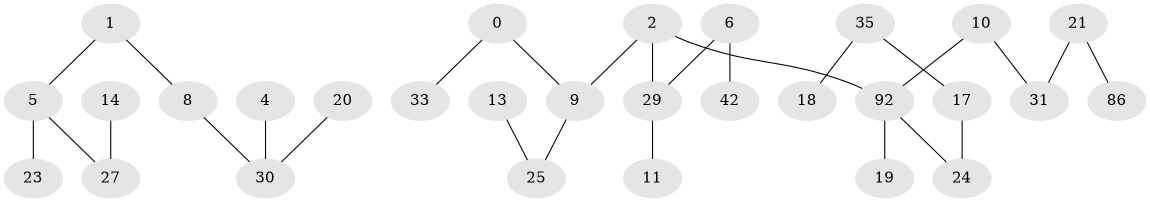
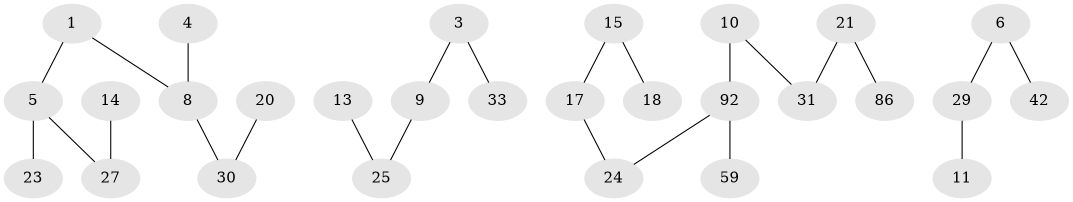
  graph {
    node [color=gray90 style=filled]
    edge [weight=1.0]
    1
    5
    8
    23
    27
    30
-   2
    9
    n9 [label=92]
    29
    25
    24
-   19
+   19 [label=59]
    11
-   3 [label=0]
+   3
    33
    4
    6
    n19 [label=42]
    10
    31
    13
    14
-   15 [label=35]
+   15
    17
    18
    20
    21
    n29 [label=86]
    1 -- 5
    1 -- 8
    5 -- 23
    5 -- 27
    8 -- 30
-   2 -- 9
-   2 -- n9
-   2 -- 29
    9 -- 25
    n9 -- 24
    n9 -- 19
    29 -- 11
    3 -- 9
    3 -- 33
-   4 -- 30
+   4 -- 8
    6 -- 29
    6 -- n19
    10 -- n9
    10 -- 31
    13 -- 25
    14 -- 27
    15 -- 17
    15 -- 18
    17 -- 24
    20 -- 30
    21 -- 31
    21 -- n29
  }
